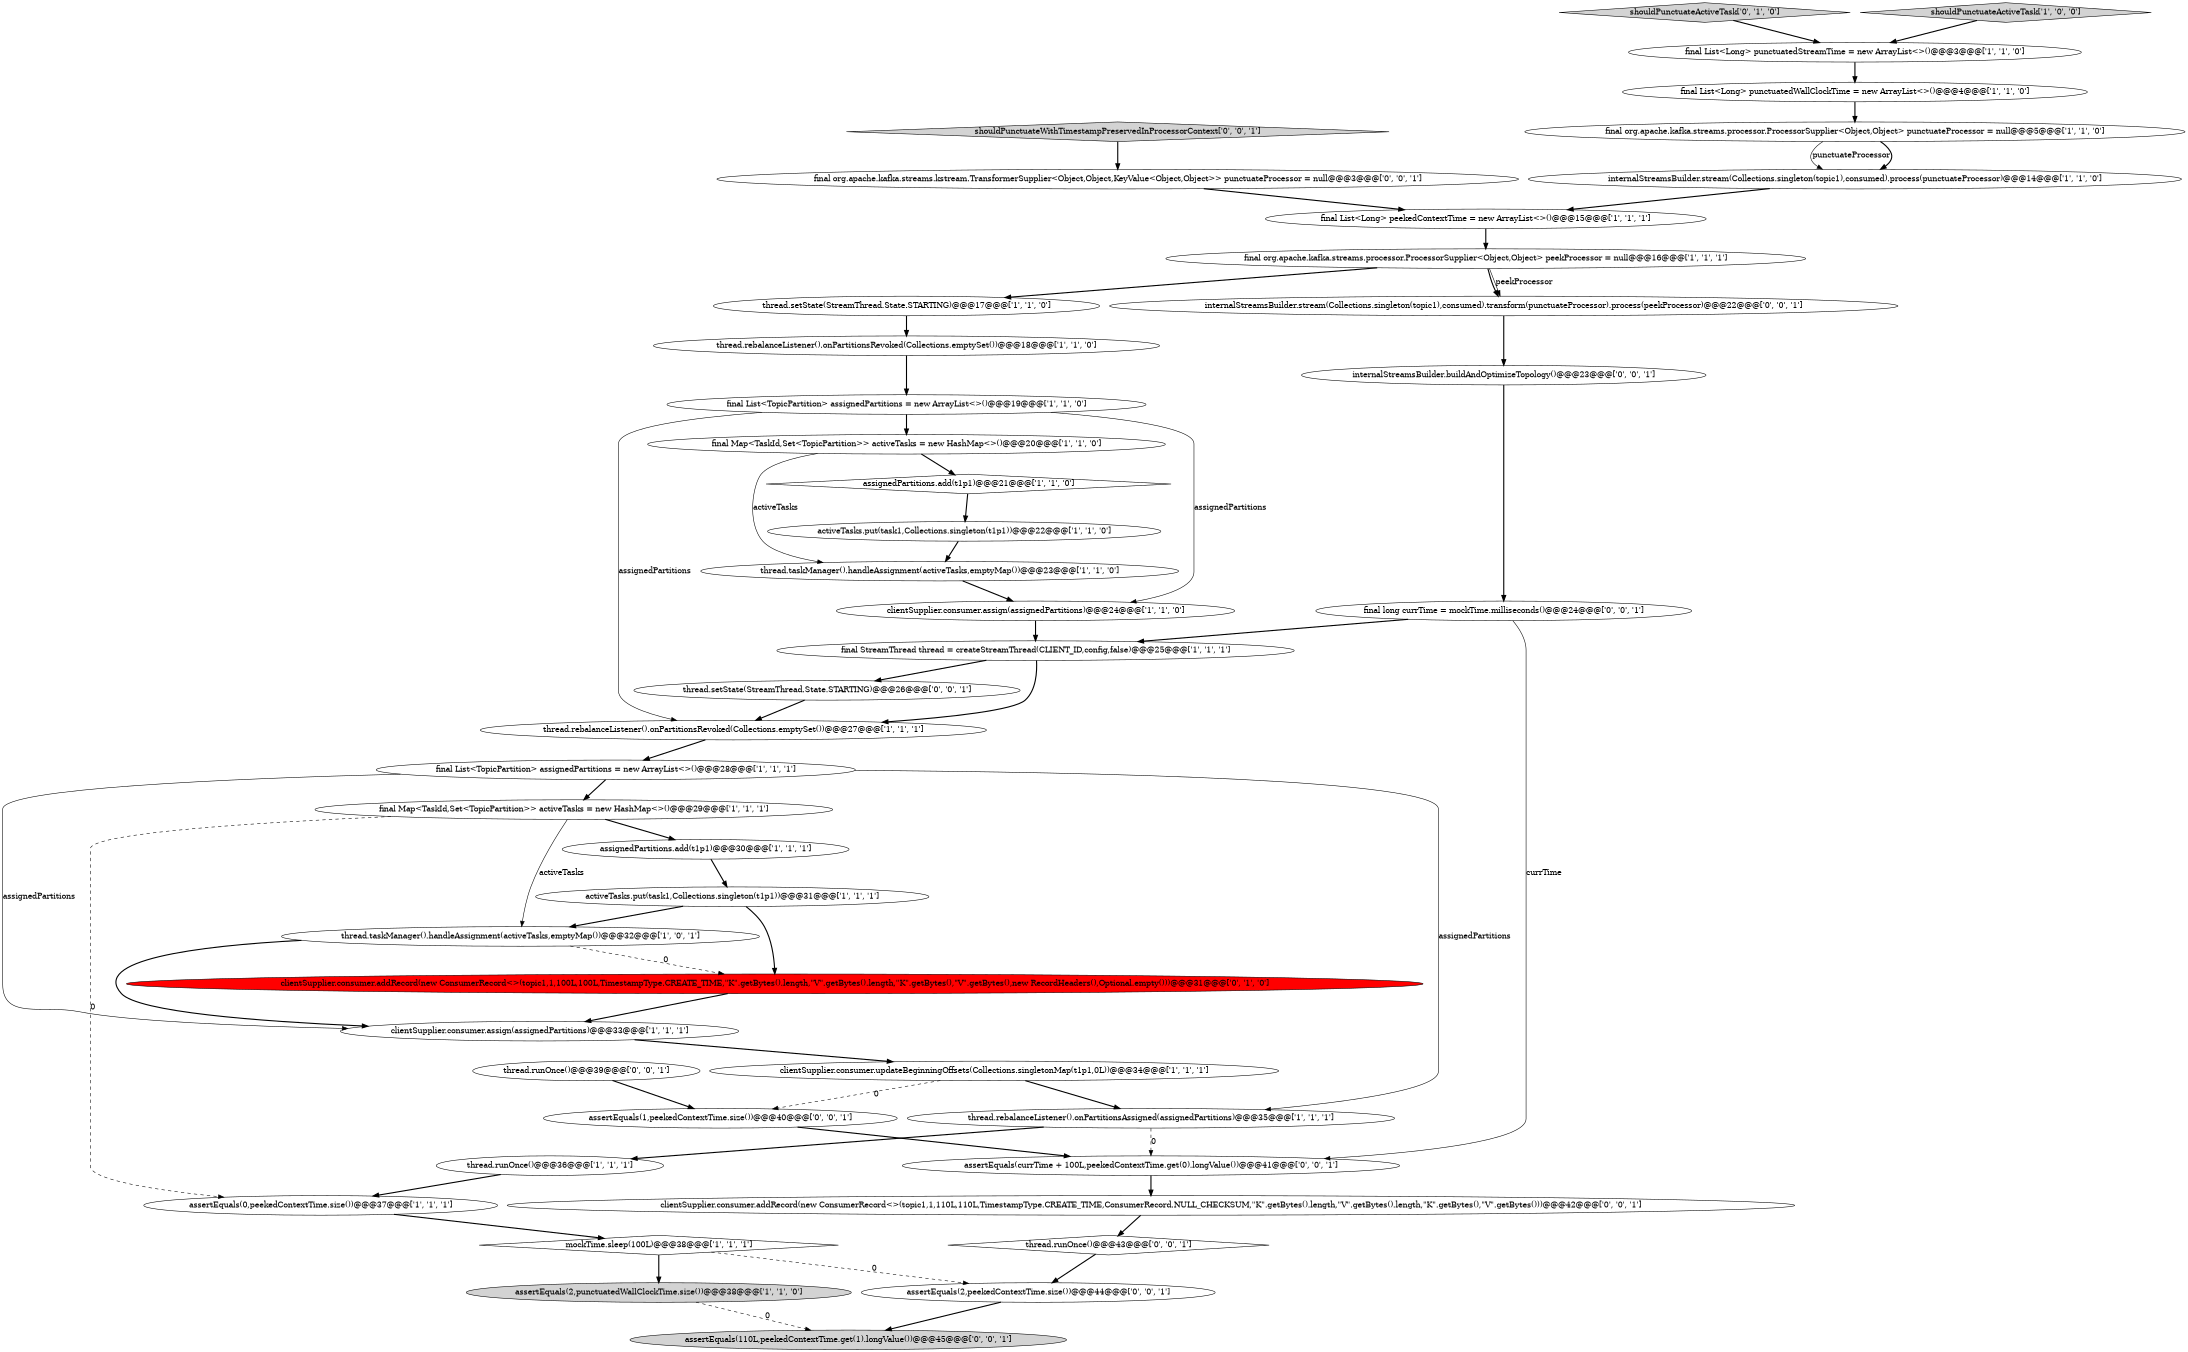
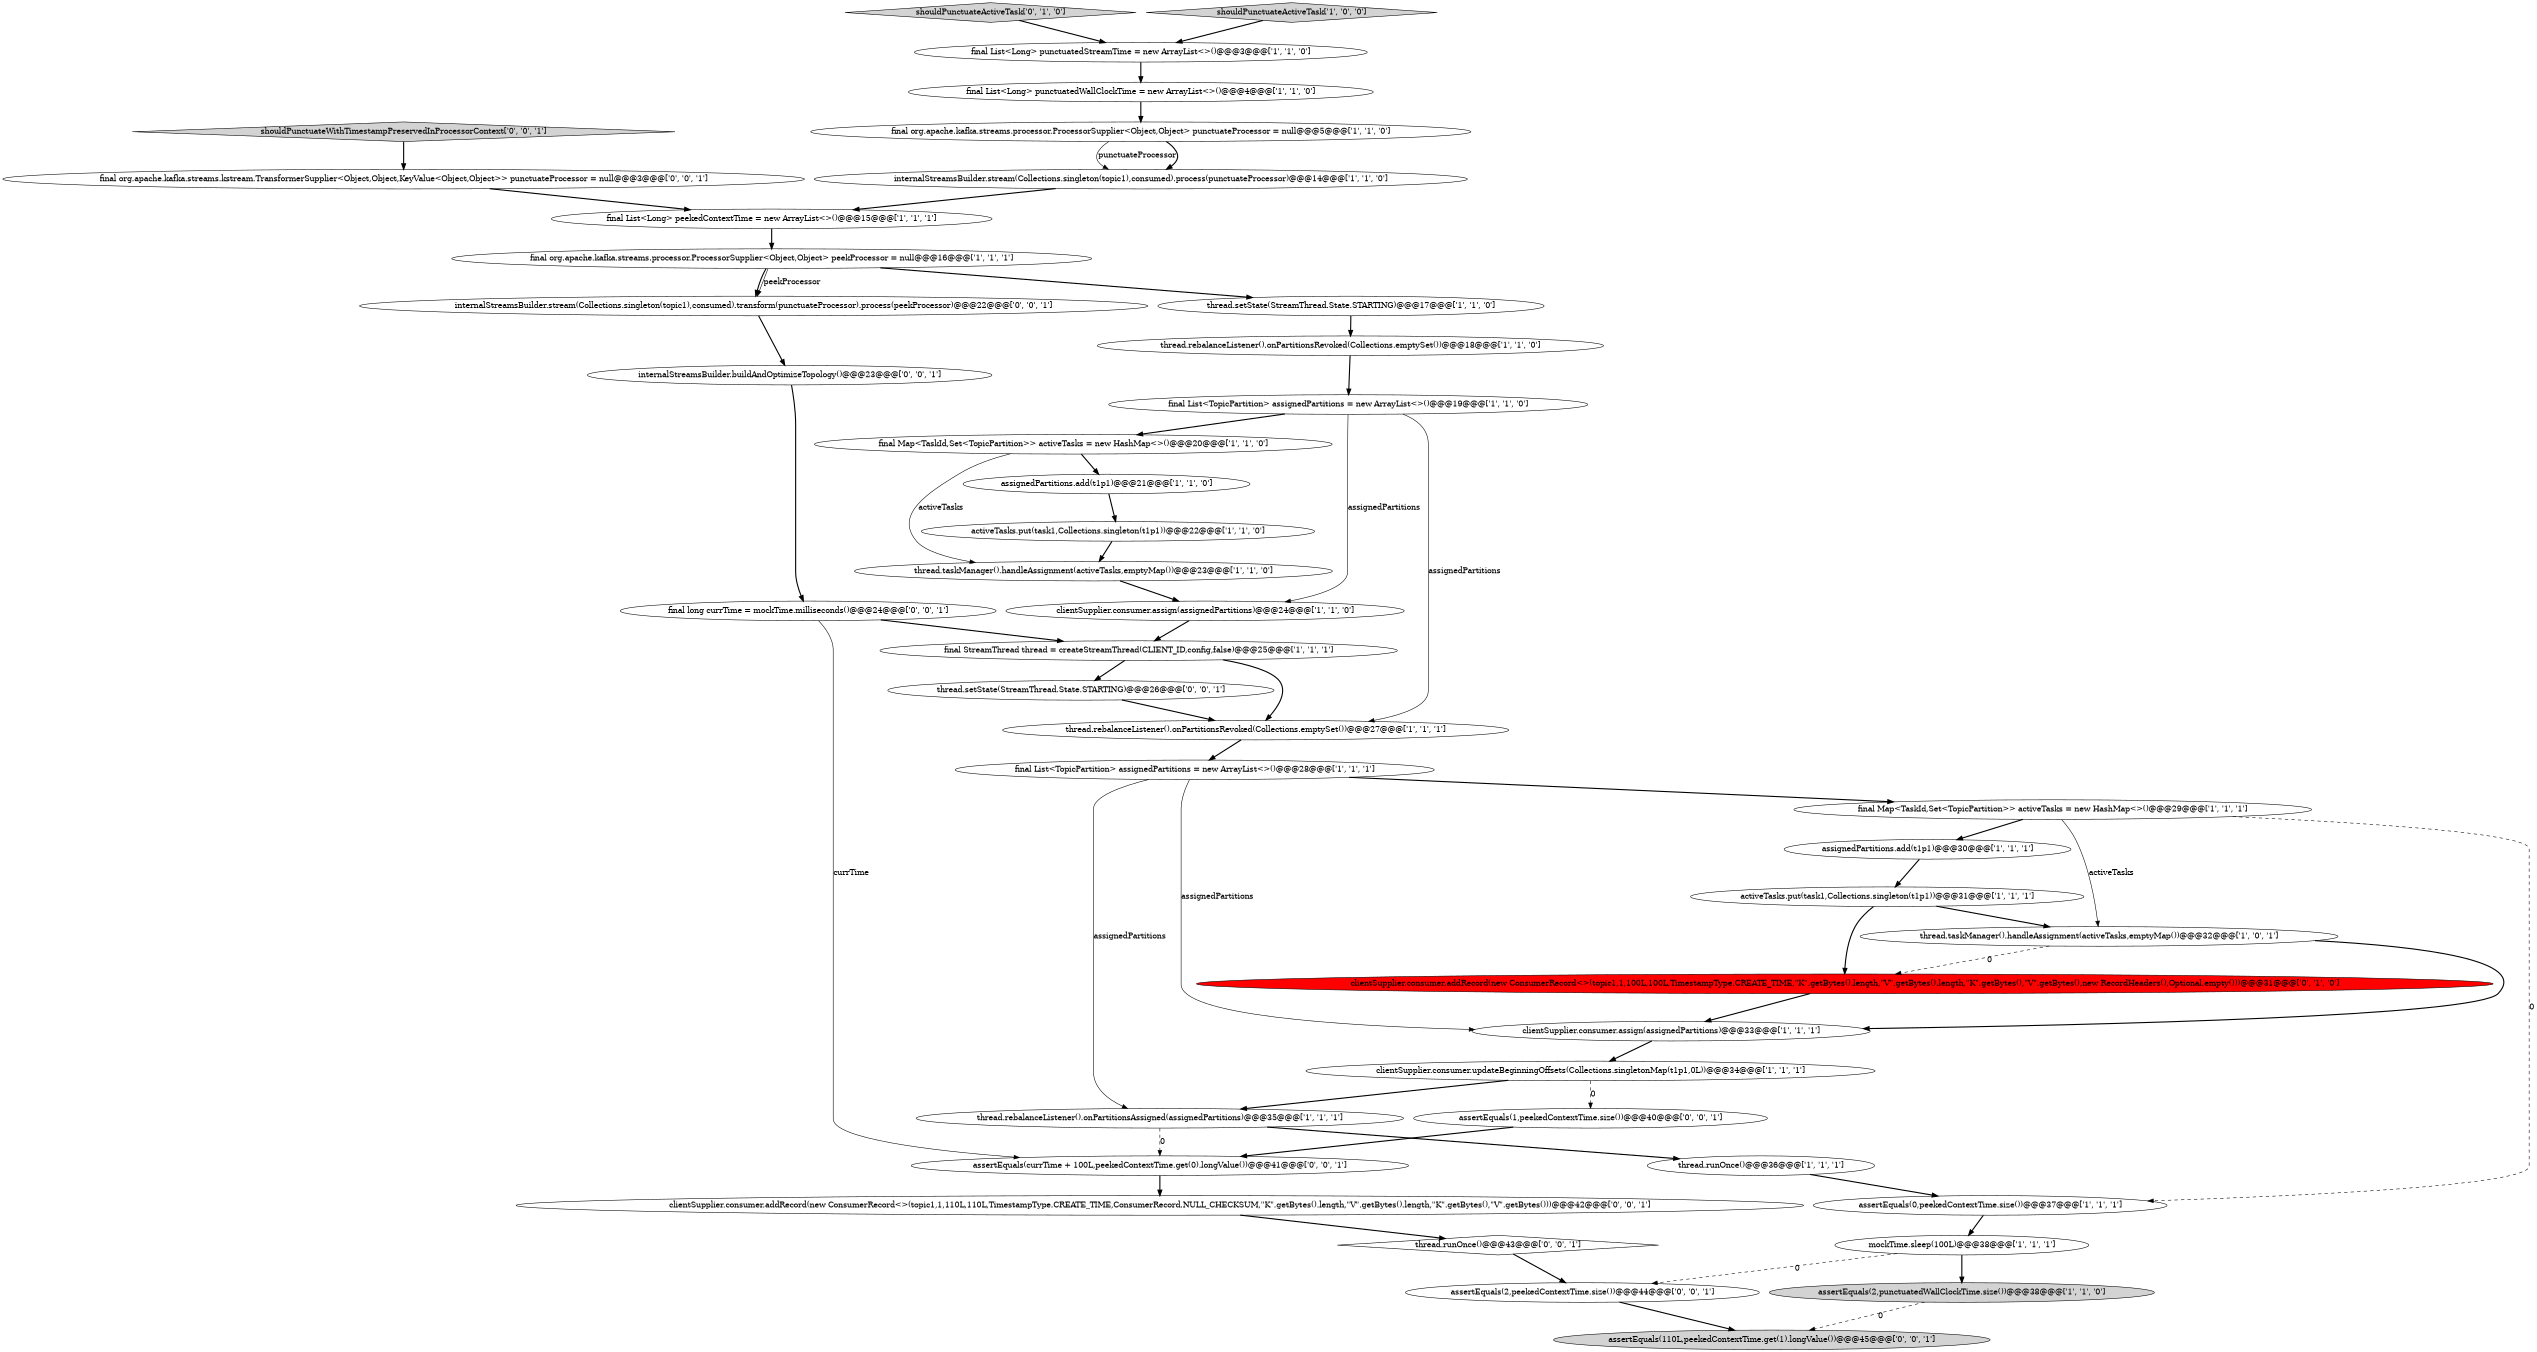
  digraph {
    node [fillcolor=white shape=ellipse style=filled]
    edge [style=bold]
    n1 [fillcolor=lightgray label="shouldPunctuateActiveTask['0', '1', '0']" shape=diamond]
    n2 [label="final List<Long> punctuatedStreamTime = new ArrayList<>()@@@3@@@['1', '1', '0']"]
    n3 [label="final List<Long> punctuatedWallClockTime = new ArrayList<>()@@@4@@@['1', '1', '0']"]
    n4 [label="final List<TopicPartition> assignedPartitions = new ArrayList<>()@@@28@@@['1', '1', '1']"]
    n5 [label="final Map<TaskId,Set<TopicPartition>> activeTasks = new HashMap<>()@@@29@@@['1', '1', '1']"]
    n6 [label="clientSupplier.consumer.assign(assignedPartitions)@@@33@@@['1', '1', '1']"]
    n7 [label="thread.rebalanceListener().onPartitionsAssigned(assignedPartitions)@@@35@@@['1', '1', '1']"]
    n8 [label="thread.taskManager().handleAssignment(activeTasks,emptyMap())@@@32@@@['1', '0', '1']"]
    n9 [label="assignedPartitions.add(t1p1)@@@30@@@['1', '1', '1']"]
    n10 [label="assertEquals(0,peekedContextTime.size())@@@37@@@['1', '1', '1']"]
    n11 [label="clientSupplier.consumer.updateBeginningOffsets(Collections.singletonMap(t1p1,0L))@@@34@@@['1', '1', '1']"]
    n12 [label="assertEquals(currTime + 100L,peekedContextTime.get(0).longValue())@@@41@@@['0', '0', '1']"]
    n13 [label="thread.runOnce()@@@36@@@['1', '1', '1']"]
    n14 [label="assertEquals(1,peekedContextTime.size())@@@40@@@['0', '0', '1']"]
    n15 [label="assertEquals(2,peekedContextTime.size())@@@44@@@['0', '0', '1']"]
    n16 [fillcolor=lightgray label="assertEquals(110L,peekedContextTime.get(1).longValue())@@@45@@@['0', '0', '1']"]
    n17 [fillcolor=lightgray label="shouldPunctuateActiveTask['1', '0', '0']" shape=diamond]
    n18 [fillcolor=red label="clientSupplier.consumer.addRecord(new ConsumerRecord<>(topic1,1,100L,100L,TimestampType.CREATE_TIME,\"K\".getBytes().length,\"V\".getBytes().length,\"K\".getBytes(),\"V\".getBytes(),new RecordHeaders(),Optional.empty()))@@@31@@@['0', '1', '0']"]
    n19 [label="activeTasks.put(task1,Collections.singleton(t1p1))@@@31@@@['1', '1', '1']"]
-   n20 [label="mockTime.sleep(100L)@@@38@@@['1', '1', '1']" shape=diamond]
+   n20 [label="mockTime.sleep(100L)@@@38@@@['1', '1', '1']"]
    n21 [label="thread.rebalanceListener().onPartitionsRevoked(Collections.emptySet())@@@27@@@['1', '1', '1']"]
    n22 [label="internalStreamsBuilder.buildAndOptimizeTopology()@@@23@@@['0', '0', '1']"]
    n23 [label="final long currTime = mockTime.milliseconds()@@@24@@@['0', '0', '1']"]
    n24 [label="final StreamThread thread = createStreamThread(CLIENT_ID,config,false)@@@25@@@['1', '1', '1']"]
    n25 [label="final List<TopicPartition> assignedPartitions = new ArrayList<>()@@@19@@@['1', '1', '0']"]
    n26 [label="clientSupplier.consumer.assign(assignedPartitions)@@@24@@@['1', '1', '0']"]
    n27 [label="final Map<TaskId,Set<TopicPartition>> activeTasks = new HashMap<>()@@@20@@@['1', '1', '0']"]
    n28 [label="thread.taskManager().handleAssignment(activeTasks,emptyMap())@@@23@@@['1', '1', '0']"]
-   n29 [label="assignedPartitions.add(t1p1)@@@21@@@['1', '1', '0']" shape=diamond]
+   n29 [label="assignedPartitions.add(t1p1)@@@21@@@['1', '1', '0']"]
    n30 [label="thread.setState(StreamThread.State.STARTING)@@@26@@@['0', '0', '1']"]
    n31 [fillcolor=lightgray label="shouldPunctuateWithTimestampPreservedInProcessorContext['0', '0', '1']" shape=diamond]
    n32 [label="final org.apache.kafka.streams.kstream.TransformerSupplier<Object,Object,KeyValue<Object,Object>> punctuateProcessor = null@@@3@@@['0', '0', '1']"]
    n33 [label="final List<Long> peekedContextTime = new ArrayList<>()@@@15@@@['1', '1', '1']"]
    n34 [label="activeTasks.put(task1,Collections.singleton(t1p1))@@@22@@@['1', '1', '0']"]
    n35 [label="final org.apache.kafka.streams.processor.ProcessorSupplier<Object,Object> peekProcessor = null@@@16@@@['1', '1', '1']"]
    n36 [label="internalStreamsBuilder.stream(Collections.singleton(topic1),consumed).transform(punctuateProcessor).process(peekProcessor)@@@22@@@['0', '0', '1']"]
    n37 [label="thread.setState(StreamThread.State.STARTING)@@@17@@@['1', '1', '0']"]
    n38 [label="thread.rebalanceListener().onPartitionsRevoked(Collections.emptySet())@@@18@@@['1', '1', '0']"]
    n39 [label="clientSupplier.consumer.addRecord(new ConsumerRecord<>(topic1,1,110L,110L,TimestampType.CREATE_TIME,ConsumerRecord.NULL_CHECKSUM,\"K\".getBytes().length,\"V\".getBytes().length,\"K\".getBytes(),\"V\".getBytes()))@@@42@@@['0', '0', '1']"]
    n40 [label="final org.apache.kafka.streams.processor.ProcessorSupplier<Object,Object> punctuateProcessor = null@@@5@@@['1', '1', '0']"]
    n41 [label="internalStreamsBuilder.stream(Collections.singleton(topic1),consumed).process(punctuateProcessor)@@@14@@@['1', '1', '0']"]
-   n42 [label="thread.runOnce()@@@39@@@['0', '0', '1']"]
    n43 [fillcolor=lightgray label="assertEquals(2,punctuatedWallClockTime.size())@@@38@@@['1', '1', '0']"]
    n44 [label="thread.runOnce()@@@43@@@['0', '0', '1']" shape=diamond]
    n1 -> n2
    n2 -> n3
    n3 -> n40
    n4 -> n5
    n4 -> n6 [label=assignedPartitions style=solid]
    n4 -> n7 [label=assignedPartitions style=solid]
    n5 -> n8 [label=activeTasks style=solid]
    n5 -> n9
    n5 -> n10 [label=0 style=dashed]
    n6 -> n11
    n7 -> n12 [label=0 style=dashed]
    n7 -> n13
    n8 -> n6
    n8 -> n18 [label=0 style=dashed]
    n9 -> n19
    n10 -> n20
    n11 -> n7
    n11 -> n14 [label=0 style=dashed]
    n12 -> n39
    n13 -> n10
    n14 -> n12
    n15 -> n16
    n17 -> n2
    n18 -> n6
    n19 -> n8
    n19 -> n18
    n20 -> n15 [label=0 style=dashed]
    n20 -> n43
    n21 -> n4
    n22 -> n23
    n23 -> n12 [label=currTime style=solid]
    n23 -> n24
    n24 -> n21
    n24 -> n30
    n25 -> n21 [label=assignedPartitions style=solid]
    n25 -> n26 [label=assignedPartitions style=solid]
    n25 -> n27
    n26 -> n24
    n27 -> n28 [label=activeTasks style=solid]
    n27 -> n29
    n28 -> n26
    n29 -> n34
    n30 -> n21
    n31 -> n32
    n32 -> n33
    n33 -> n35
    n34 -> n28
    n35 -> n36
    n35 -> n36 [label=peekProcessor style=solid]
    n35 -> n37
    n36 -> n22
    n37 -> n38
    n38 -> n25
    n39 -> n44
    n40 -> n41 [label=punctuateProcessor style=solid]
    n40 -> n41
    n41 -> n33
-   n42 -> n14
    n43 -> n16 [label=0 style=dashed]
    n44 -> n15
  }
